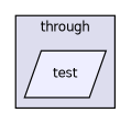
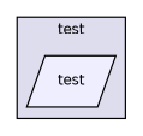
  digraph {
    compound=true
    fontname="DejaVu Sans"
    n1 [fillcolor="#eeeeff" fontname="DejaVu Sans" fontsize=10 label=test pencolor=black shape=parallelogram style=filled]
    subgraph cluster_1 {
      bgcolor="#ddddee"
      fontsize=10
-     label=through
+     label=test
      pencolor=black
      n1
    }
  }
